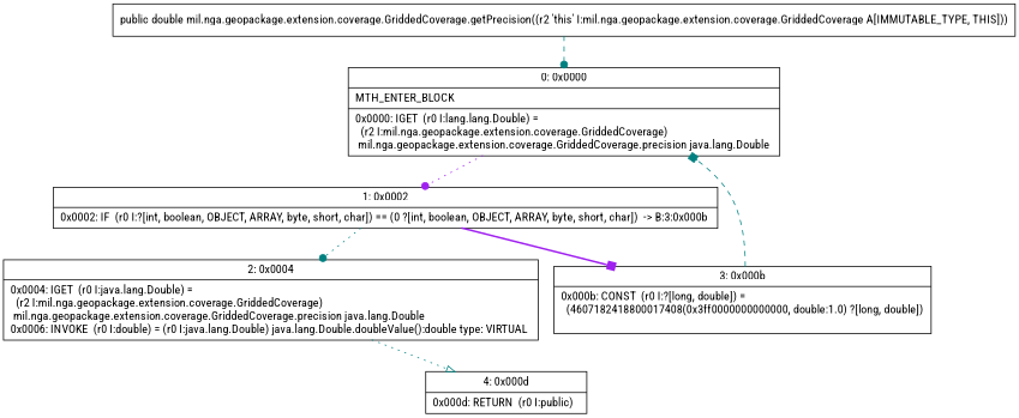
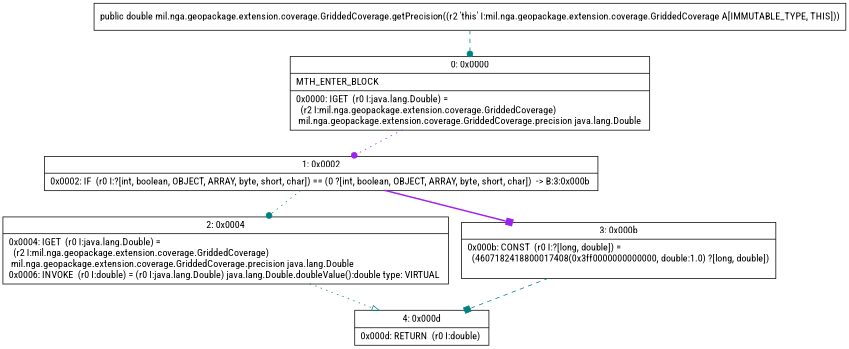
  digraph {
    fontname="Roboto Condensed"
    node [fontname="Roboto Condensed" shape=record]
    edge [arrowhead=dot color=teal fontname="Roboto Condensed" style=dotted]
-   n1 [label="{0\:\ 0x0000|MTH_ENTER_BLOCK\l|0x0000: IGET  (r0 I:lang.lang.Double) = \l  (r2 I:mil.nga.geopackage.extension.coverage.GriddedCoverage)\l mil.nga.geopackage.extension.coverage.GriddedCoverage.precision java.lang.Double \l}"]
+   n1 [label="{0\:\ 0x0000|MTH_ENTER_BLOCK\l|0x0000: IGET  (r0 I:java.lang.Double) = \l  (r2 I:mil.nga.geopackage.extension.coverage.GriddedCoverage)\l mil.nga.geopackage.extension.coverage.GriddedCoverage.precision java.lang.Double \l}"]
    n2 [label="{1\:\ 0x0002|0x0002: IF  (r0 I:?[int, boolean, OBJECT, ARRAY, byte, short, char]) == (0 ?[int, boolean, OBJECT, ARRAY, byte, short, char])  \-\> B:3:0x000b \l}"]
    n3 [label="{2\:\ 0x0004|0x0004: IGET  (r0 I:java.lang.Double) = \l  (r2 I:mil.nga.geopackage.extension.coverage.GriddedCoverage)\l mil.nga.geopackage.extension.coverage.GriddedCoverage.precision java.lang.Double \l0x0006: INVOKE  (r0 I:double) = (r0 I:java.lang.Double) java.lang.Double.doubleValue():double type: VIRTUAL \l}"]
    n4 [label="{3\:\ 0x000b|0x000b: CONST  (r0 I:?[long, double]) = \l  (4607182418800017408(0x3ff0000000000000, double:1.0) ?[long, double])\l \l}"]
-   n5 [label="{4\:\ 0x000d|0x000d: RETURN  (r0 I:public) \l}"]
+   n5 [label="{4\:\ 0x000d|0x000d: RETURN  (r0 I:double) \l}"]
    n6 [label="{public double mil.nga.geopackage.extension.coverage.GriddedCoverage.getPrecision((r2 'this' I:mil.nga.geopackage.extension.coverage.GriddedCoverage A[IMMUTABLE_TYPE, THIS])) }"]
    n1 -> n2 [color=purple]
    n2 -> n3
    n2 -> n4 [arrowhead=box color=purple style=bold]
    n3 -> n5 [arrowhead=onormal]
-   n4 -> n1 [arrowhead=box style=dashed]
+   n4 -> n5 [arrowhead=box style=dashed]
    n6 -> n1 [style=dashed]
  }
